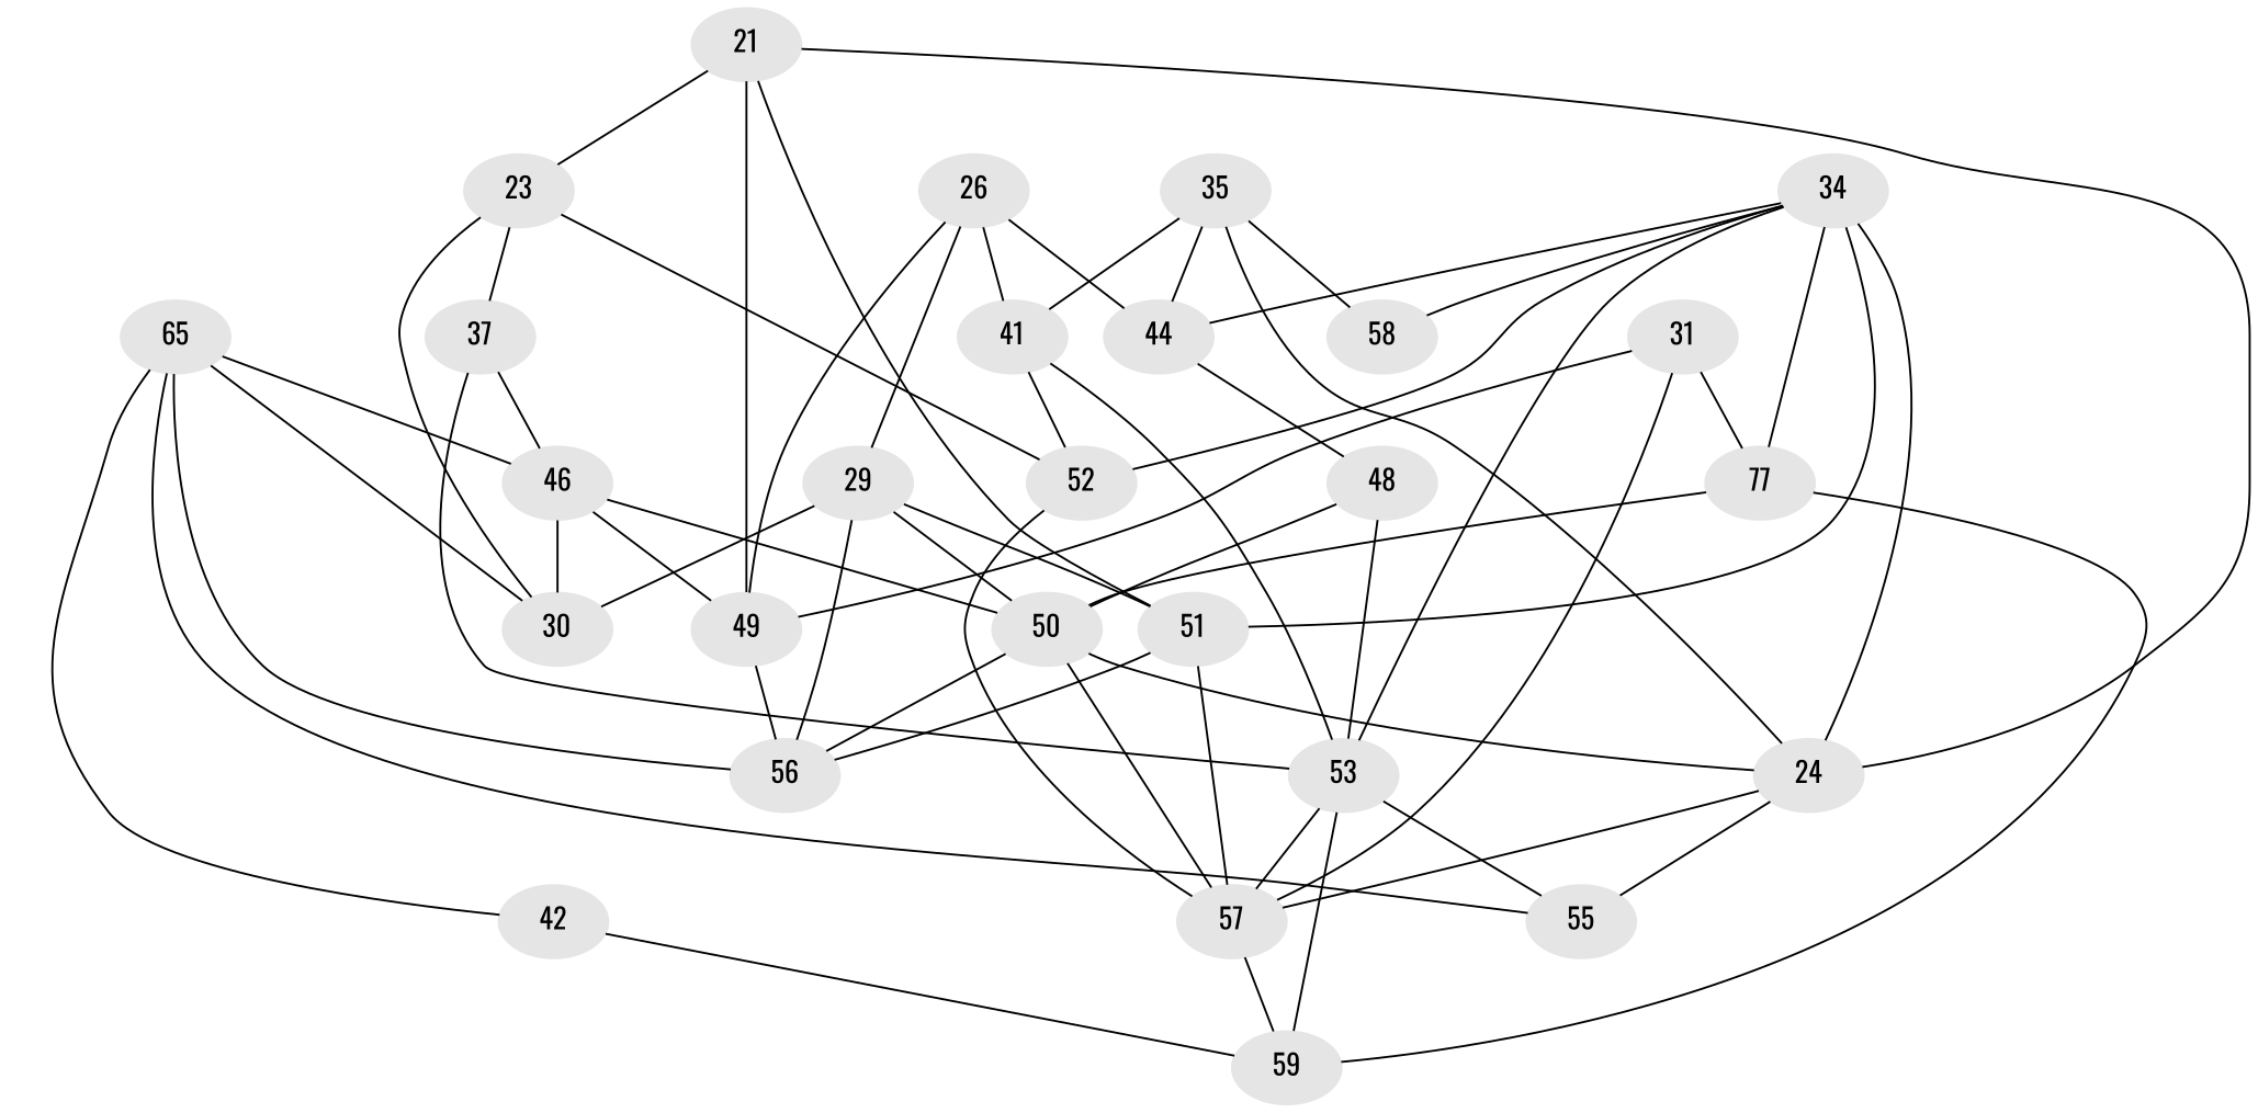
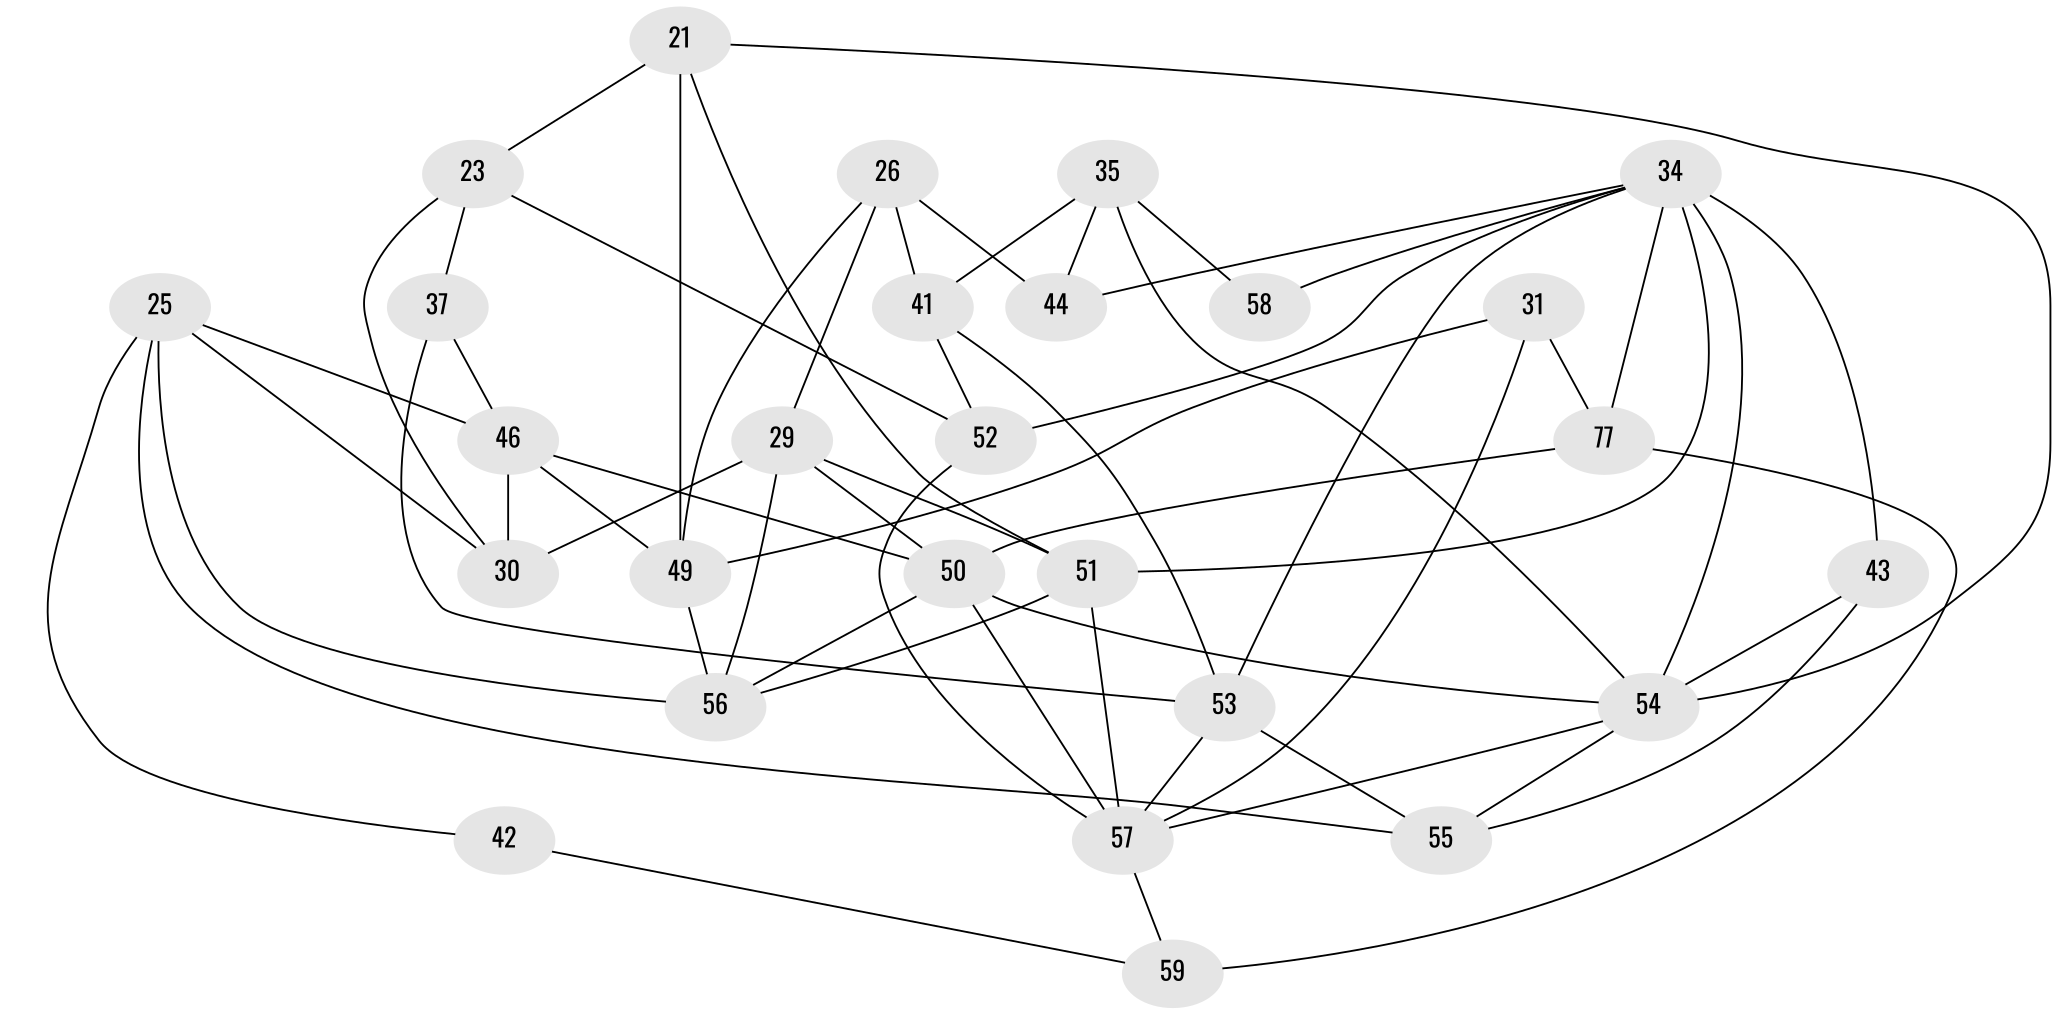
  graph {
    fontname=Oswald
    node [color=gray90 fontname=Oswald style=filled]
    edge [fontname=Oswald]
    21
    23
    49 [super="+7"]
    51 [super="+36"]
-   54 [super="+38+40+24" label=24]
+   54 [super="+38+40+24"]
    30
    n7 [label=37]
    52
    56 [super="+14"]
    57 [super="+32"]
    55 [super="+45"]
    46 [super="+4+19"]
    53 [super="+20+37"]
-   25 [super="+3" label=65]
+   25 [super="+3"]
    42
    59 [super="+28"]
    50 [super="+16"]
    29 [super="+17"]
    26
    41
    44
-   48
    31
    n24 [label=77 super="+22"]
+   43 [super="+5"]
    34 [super="+11+33"]
    58
    35
    21 -- 23
    21 -- 49
    21 -- 51
    21 -- 54
    23 -- 30
    23 -- n7
    23 -- 52
    49 -- 56 [weight=2]
    51 -- 56
    51 -- 57 [weight=2]
    54 -- 57
    54 -- 55
    n7 -- 46 [weight=2]
    n7 -- 53
    52 -- 57
    57 -- 59
    46 -- 49
    46 -- 30 [weight=2]
    46 -- 50 [weight=2]
    53 -- 57 [weight=3]
    53 -- 55 [weight=2]
-   53 -- 59 [weight=2]
    25 -- 30
    25 -- 56
    25 -- 55
    25 -- 46
    25 -- 42 [weight=2]
    42 -- 59 [weight=2]
    50 -- 54 [weight=2]
    50 -- 56
    50 -- 57
    29 -- 51
    29 -- 30 [weight=2]
    29 -- 56
    29 -- 50
    26 -- 49
    26 -- 29
    26 -- 41
    26 -- 44
    41 -- 52
    41 -- 53
-   44 -- 48
-   48 -- 53 [weight=2]
-   48 -- 50
    31 -- 49
    31 -- 57
    31 -- n24
    n24 -- 59
    n24 -- 50 [weight=2]
+   43 -- 54
+   43 -- 55 [weight=2]
    34 -- 51 [weight=2]
    34 -- 54 [weight=3]
    34 -- 52
    34 -- 53
    34 -- 44
    34 -- n24 [weight=2]
+   34 -- 43
    34 -- 58
    35 -- 54
    35 -- 41
    35 -- 44
    35 -- 58
  }
